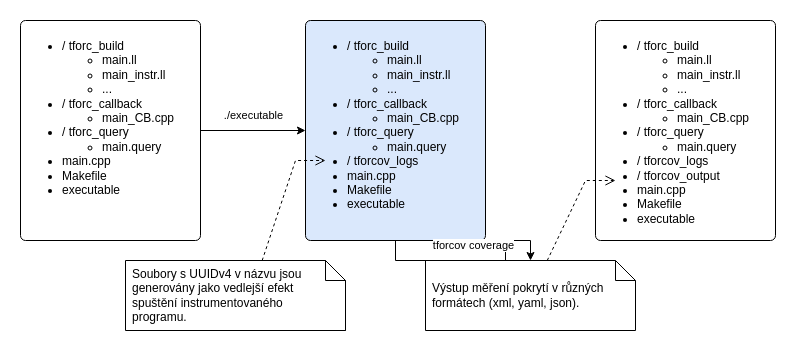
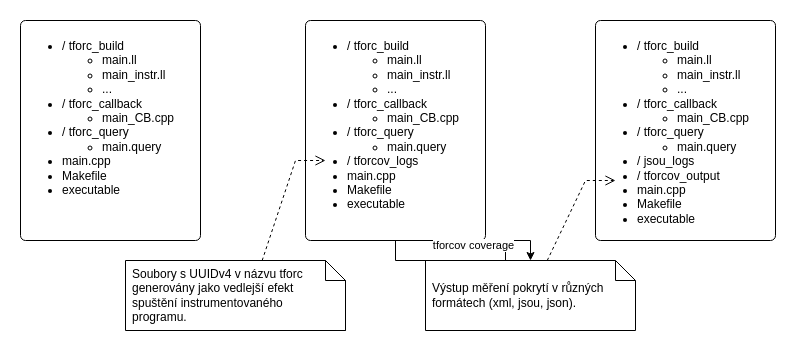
  <mxCell id="0" />
  <mxCell id="1" parent="0" />
- <mxCell id="2" value="./executable" style="edgeStyle=orthogonalEdgeStyle;rounded=0;orthogonalLoop=1;jettySize=auto;html=1;" parent="1" source="5" target="3" edge="1"><mxGeometry y="15" relative="1" as="geometry"><mxPoint as="offset" /><mxPoint x="215" y="105" as="sourcePoint" /><mxPoint x="315" y="105" as="targetPoint" /></mxGeometry></mxCell>
- <mxCell id="3" value="&lt;ul&gt;&lt;li&gt;/ tforc_build&lt;/li&gt;&lt;ul&gt;&lt;li&gt;main.ll&lt;/li&gt;&lt;li&gt;main_instr.ll&lt;/li&gt;&lt;li&gt;...&lt;/li&gt;&lt;/ul&gt;&lt;li&gt;/ tforc_callback&lt;/li&gt;&lt;ul&gt;&lt;li&gt;main_CB.cpp&lt;/li&gt;&lt;/ul&gt;&lt;li&gt;/ tforc_query&lt;/li&gt;&lt;ul&gt;&lt;li&gt;main.query&lt;/li&gt;&lt;/ul&gt;&lt;li&gt;/ tforcov_logs&lt;/li&gt;&lt;li&gt;main.cpp&lt;/li&gt;&lt;li&gt;Makefile&lt;/li&gt;&lt;li&gt;executable&lt;/li&gt;&lt;/ul&gt;" style="rounded=1;absoluteArcSize=1;html=1;arcSize=10;align=left;verticalAlign=top;fillColor=#dae8fc;" parent="1" vertex="1"><mxGeometry x="305" y="20" width="180" height="220" as="geometry" /></mxCell>
- <mxCell id="4" value="Výstup měření pokrytí v různých formátech (xml, yaml, json)." style="shape=note;size=20;whiteSpace=wrap;html=1;align=left;spacingLeft=5;spacingRight=5;" parent="1" vertex="1"><mxGeometry x="425" y="260" width="210" height="70" as="geometry" /></mxCell>
+ <mxCell id="3" value="&lt;ul&gt;&lt;li&gt;/ tforc_build&lt;/li&gt;&lt;ul&gt;&lt;li&gt;main.ll&lt;/li&gt;&lt;li&gt;main_instr.ll&lt;/li&gt;&lt;li&gt;...&lt;/li&gt;&lt;/ul&gt;&lt;li&gt;/ tforc_callback&lt;/li&gt;&lt;ul&gt;&lt;li&gt;main_CB.cpp&lt;/li&gt;&lt;/ul&gt;&lt;li&gt;/ tforc_query&lt;/li&gt;&lt;ul&gt;&lt;li&gt;main.query&lt;/li&gt;&lt;/ul&gt;&lt;li&gt;/ tforcov_logs&lt;/li&gt;&lt;li&gt;main.cpp&lt;/li&gt;&lt;li&gt;Makefile&lt;/li&gt;&lt;li&gt;executable&lt;/li&gt;&lt;/ul&gt;" style="rounded=1;absoluteArcSize=1;html=1;arcSize=10;align=left;verticalAlign=top;" parent="1" vertex="1"><mxGeometry x="305" y="20" width="180" height="220" as="geometry" /></mxCell>
+ <mxCell id="4" value="Výstup měření pokrytí v různých formátech (xml, jsou, json)." style="shape=note;size=20;whiteSpace=wrap;html=1;align=left;spacingLeft=5;spacingRight=5;" parent="1" vertex="1"><mxGeometry x="425" y="260" width="210" height="70" as="geometry" /></mxCell>
  <mxCell id="5" value="&lt;ul&gt;&lt;li&gt;/ tforc_build&lt;/li&gt;&lt;ul&gt;&lt;li&gt;main.ll&lt;/li&gt;&lt;li&gt;main_instr.ll&lt;/li&gt;&lt;li&gt;...&lt;/li&gt;&lt;/ul&gt;&lt;li&gt;/ tforc_callback&lt;/li&gt;&lt;ul&gt;&lt;li&gt;main_CB.cpp&lt;/li&gt;&lt;/ul&gt;&lt;li&gt;/ tforc_query&lt;/li&gt;&lt;ul&gt;&lt;li&gt;main.query&lt;/li&gt;&lt;/ul&gt;&lt;li&gt;main.cpp&lt;/li&gt;&lt;li&gt;Makefile&lt;/li&gt;&lt;li&gt;executable&lt;/li&gt;&lt;/ul&gt;" style="rounded=1;absoluteArcSize=1;html=1;arcSize=10;align=left;verticalAlign=top;" vertex="1" parent="1"><mxGeometry x="20" y="20" width="180" height="220" as="geometry" /></mxCell>
- <mxCell id="6" value="&lt;ul&gt;&lt;li&gt;/ tforc_build&lt;/li&gt;&lt;ul&gt;&lt;li&gt;main.ll&lt;/li&gt;&lt;li&gt;main_instr.ll&lt;/li&gt;&lt;li&gt;...&lt;/li&gt;&lt;/ul&gt;&lt;li&gt;/ tforc_callback&lt;/li&gt;&lt;ul&gt;&lt;li&gt;main_CB.cpp&lt;/li&gt;&lt;/ul&gt;&lt;li&gt;/ tforc_query&lt;/li&gt;&lt;ul&gt;&lt;li&gt;main.query&lt;/li&gt;&lt;/ul&gt;&lt;li&gt;/ tforcov_logs&lt;/li&gt;&lt;li&gt;/ tforcov_output&lt;/li&gt;&lt;li&gt;main.cpp&lt;/li&gt;&lt;li&gt;Makefile&lt;/li&gt;&lt;li&gt;executable&lt;/li&gt;&lt;/ul&gt;" style="rounded=1;absoluteArcSize=1;html=1;arcSize=10;align=left;verticalAlign=top;" vertex="1" parent="1"><mxGeometry x="595" y="20" width="180" height="220" as="geometry" /></mxCell>
+ <mxCell id="6" value="&lt;ul&gt;&lt;li&gt;/ tforc_build&lt;/li&gt;&lt;ul&gt;&lt;li&gt;main.ll&lt;/li&gt;&lt;li&gt;main_instr.ll&lt;/li&gt;&lt;li&gt;...&lt;/li&gt;&lt;/ul&gt;&lt;li&gt;/ tforc_callback&lt;/li&gt;&lt;ul&gt;&lt;li&gt;main_CB.cpp&lt;/li&gt;&lt;/ul&gt;&lt;li&gt;/ tforc_query&lt;/li&gt;&lt;ul&gt;&lt;li&gt;main.query&lt;/li&gt;&lt;/ul&gt;&lt;li&gt;/ jsou_logs&lt;/li&gt;&lt;li&gt;/ tforcov_output&lt;/li&gt;&lt;li&gt;main.cpp&lt;/li&gt;&lt;li&gt;Makefile&lt;/li&gt;&lt;li&gt;executable&lt;/li&gt;&lt;/ul&gt;" style="rounded=1;absoluteArcSize=1;html=1;arcSize=10;align=left;verticalAlign=top;" vertex="1" parent="1"><mxGeometry x="595" y="20" width="180" height="220" as="geometry" /></mxCell>
  <mxCell id="7" value="tforcov coverage" style="edgeStyle=orthogonalEdgeStyle;rounded=0;orthogonalLoop=1;jettySize=auto;html=1;" edge="1" parent="1" source="3" target="4"><mxGeometry y="15" relative="1" as="geometry"><mxPoint as="offset" /><mxPoint x="225" y="130" as="sourcePoint" /><mxPoint x="335" y="130" as="targetPoint" /></mxGeometry></mxCell>
  <mxCell id="8" value="UUIDv4 named files are generated as a side effect of executed executable" style="shape=note;size=20;whiteSpace=wrap;html=1;align=left;" vertex="1" parent="1"><mxGeometry x="155" y="260" width="190" height="70" as="geometry" /></mxCell>
  <mxCell id="9" value="" style="html=1;verticalAlign=bottom;endArrow=open;dashed=1;endSize=8;rounded=0;" edge="1" source="8" parent="1"><mxGeometry relative="1" as="geometry"><mxPoint x="545" y="160" as="sourcePoint" /><mxPoint x="325" y="160" as="targetPoint" /><Array as="points"><mxPoint x="295" y="160" /></Array></mxGeometry></mxCell>
  <mxCell id="10" value="" style="html=1;verticalAlign=bottom;endArrow=open;dashed=1;endSize=8;rounded=0;" parent="1" source="4" edge="1"><mxGeometry relative="1" as="geometry"><mxPoint x="835" y="180" as="sourcePoint" /><mxPoint x="615" y="180" as="targetPoint" /><Array as="points"><mxPoint x="585" y="180" /></Array></mxGeometry></mxCell>
- <mxCell id="11" value="Soubory s UUIDv4 v názvu jsou generovány jako vedlejší efekt spuštění instrumentovaného programu." style="shape=note;size=20;whiteSpace=wrap;html=1;align=left;spacingLeft=5;spacingRight=5;" vertex="1" parent="1"><mxGeometry x="125" y="260" width="220" height="70" as="geometry" /></mxCell>
+ <mxCell id="11" value="Soubory s UUIDv4 v názvu tforc generovány jako vedlejší efekt spuštění instrumentovaného programu." style="shape=note;size=20;whiteSpace=wrap;html=1;align=left;spacingLeft=5;spacingRight=5;" vertex="1" parent="1"><mxGeometry x="125" y="260" width="220" height="70" as="geometry" /></mxCell>
